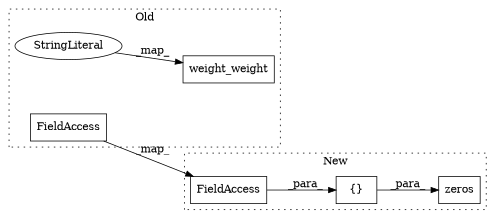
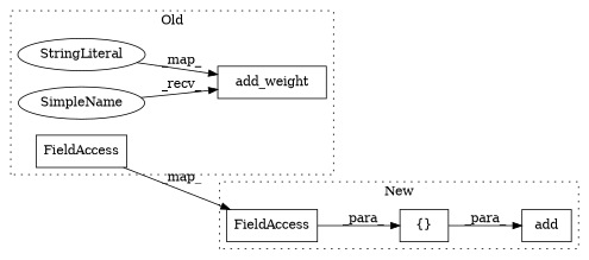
  digraph {
    rankdir=LR
    node [a=32 l=14 shape=box]
-   n1 [l="11,1" label=weight_weight s="70310,70385"]
+   n1 [l="11,1" label=add_weight s="70310,70385"]
    n2 [a=45 l=6 label=StringLiteral s=70321 shape=ellipse]
    n3 [a=22 label=FieldAccess s=70248]
-   n5 [l="6,1" label=zeros s="70482,70513"]
+   n4 [a=42 l=4 label=SimpleName s=70305 shape=ellipse]
+   n5 [l="6,1" label=add s="70482,70513"]
    n6 [a=4 l="1,1" label="{}" s="70497,70512"]
    n7 [a=22 label=FieldAccess s=70498]
    subgraph cluster_1 {
      label=Old
      style=dotted
      n1
      n2
      n3
+     n4
    }
    subgraph cluster_2 {
      label=New
      style=dotted
      n5
      n6
      n7
    }
    n2 -> n1 [label=_map_]
    n3 -> n7 [label=_map_]
+   n4 -> n1 [label=_recv_]
    n6 -> n5 [label=_para_]
    n7 -> n6 [label=_para_]
  }
